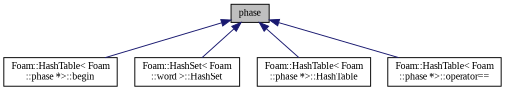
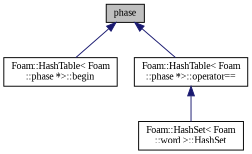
  digraph {
    fontname="Liberation Serif"
    rankdir=TB
    node [color=black fontname="Liberation Serif" fontsize=10 shape=record]
    edge [color=midnightblue dir=back fontname="Liberation Serif" fontsize=10 labelfontname=FreeSans labelfontsize=10 style=solid]
    n1 [fillcolor=grey75 fontcolor=black height=0.2 label=phase style=filled width=0.4]
    n2 [height=0.2 label="Foam::HashTable\< Foam\l::phase *\>::begin" width=0.4]
    n3 [height=0.2 label="Foam::HashSet\< Foam\l::word \>::HashSet" width=0.4]
-   n4 [height=0.2 label="Foam::HashTable\< Foam\l::phase *\>::HashTable" width=0.4]
    n5 [height=0.2 label="Foam::HashTable\< Foam\l::phase *\>::operator==" width=0.4]
    n1 -> n2
-   n1 -> n3
-   n1 -> n4
+   n5 -> n3
    n1 -> n5
  }
